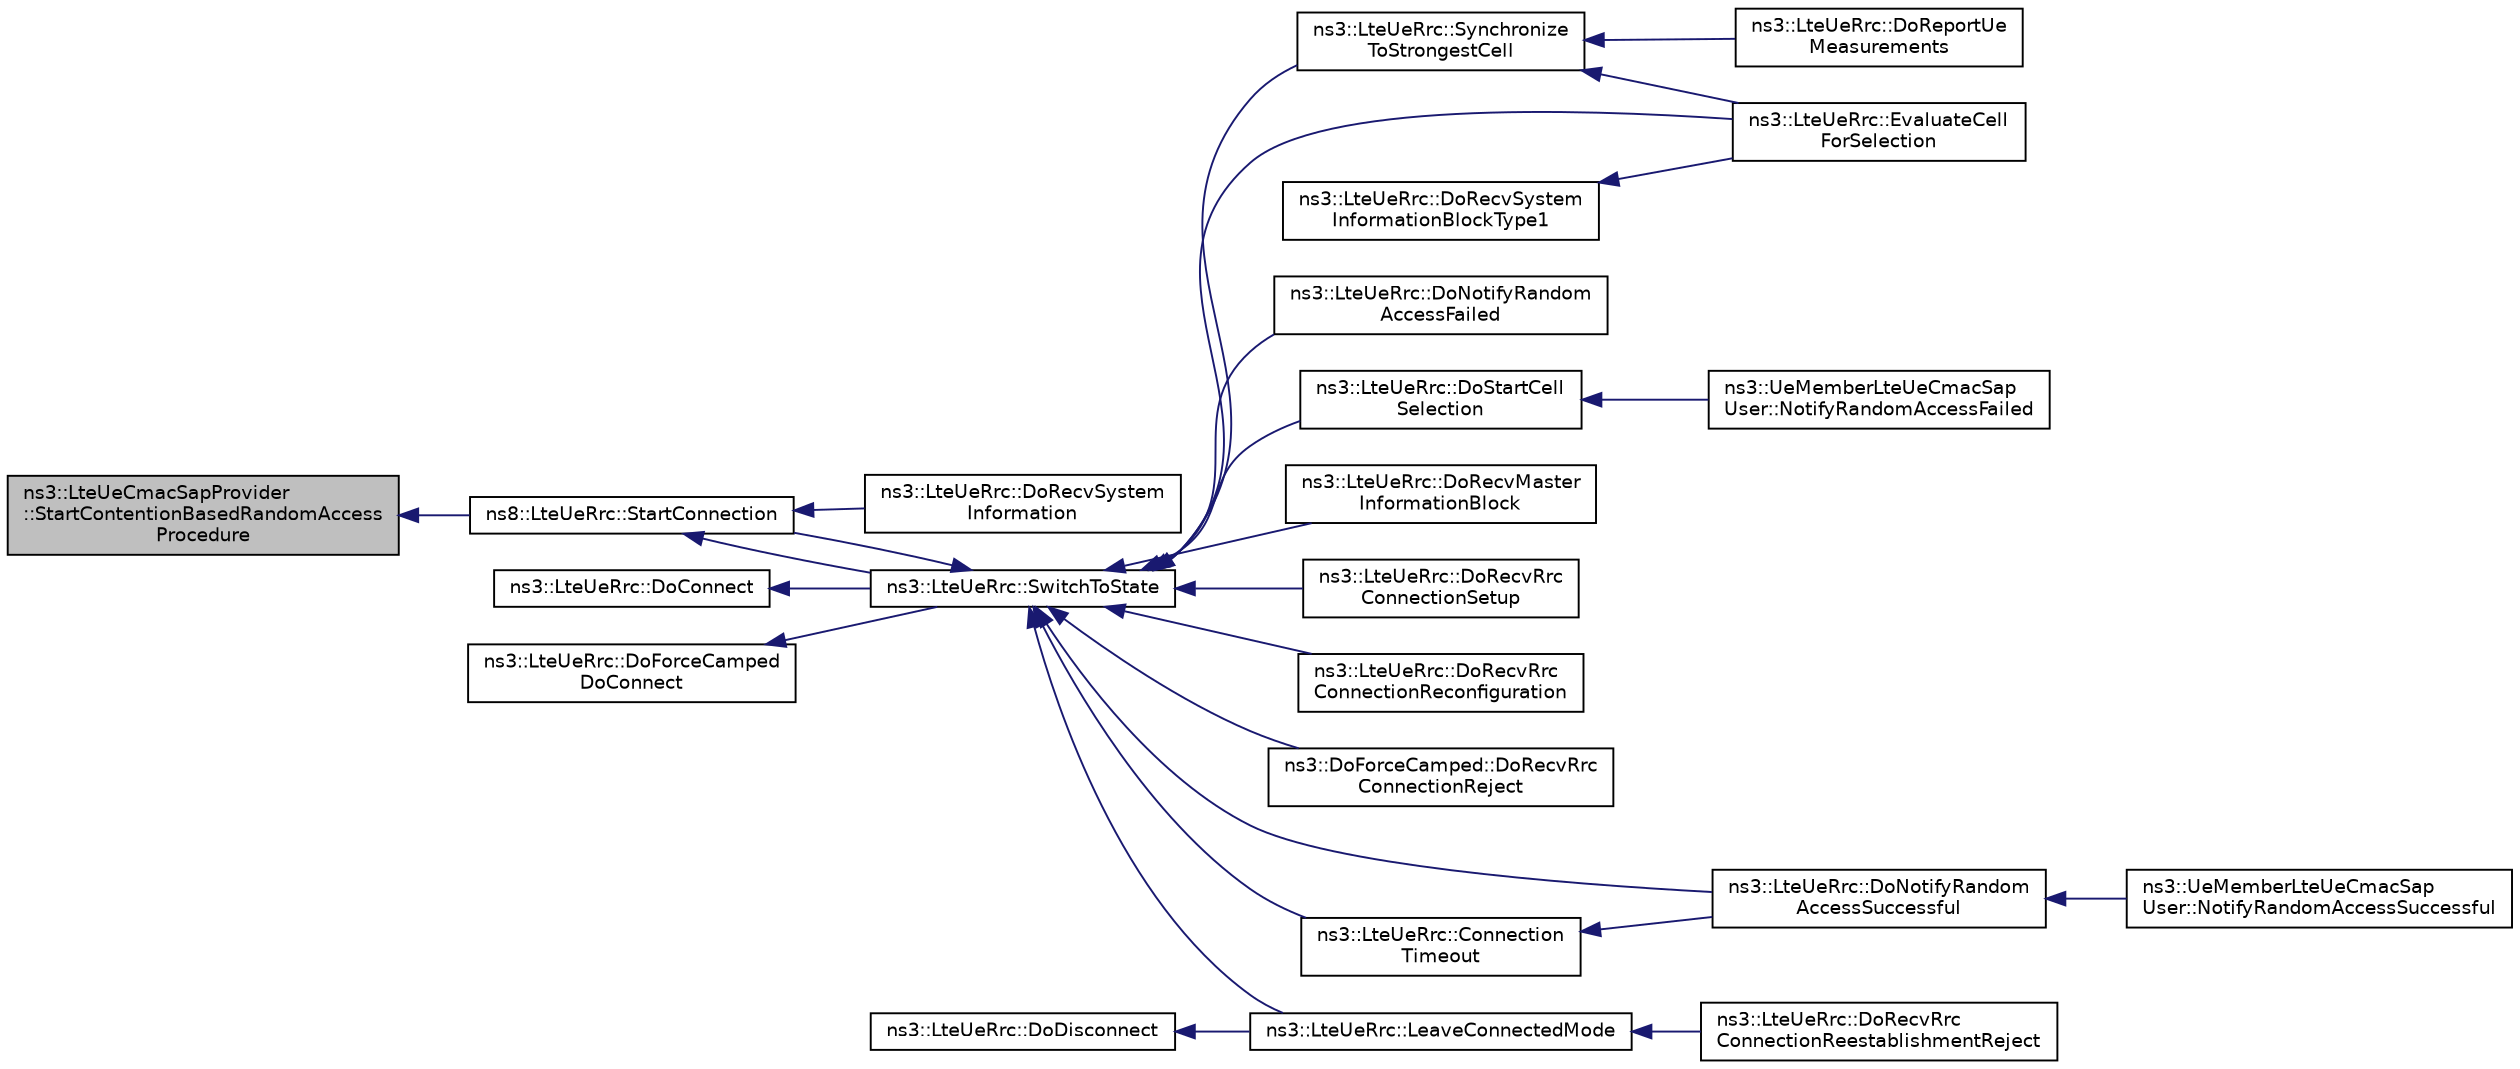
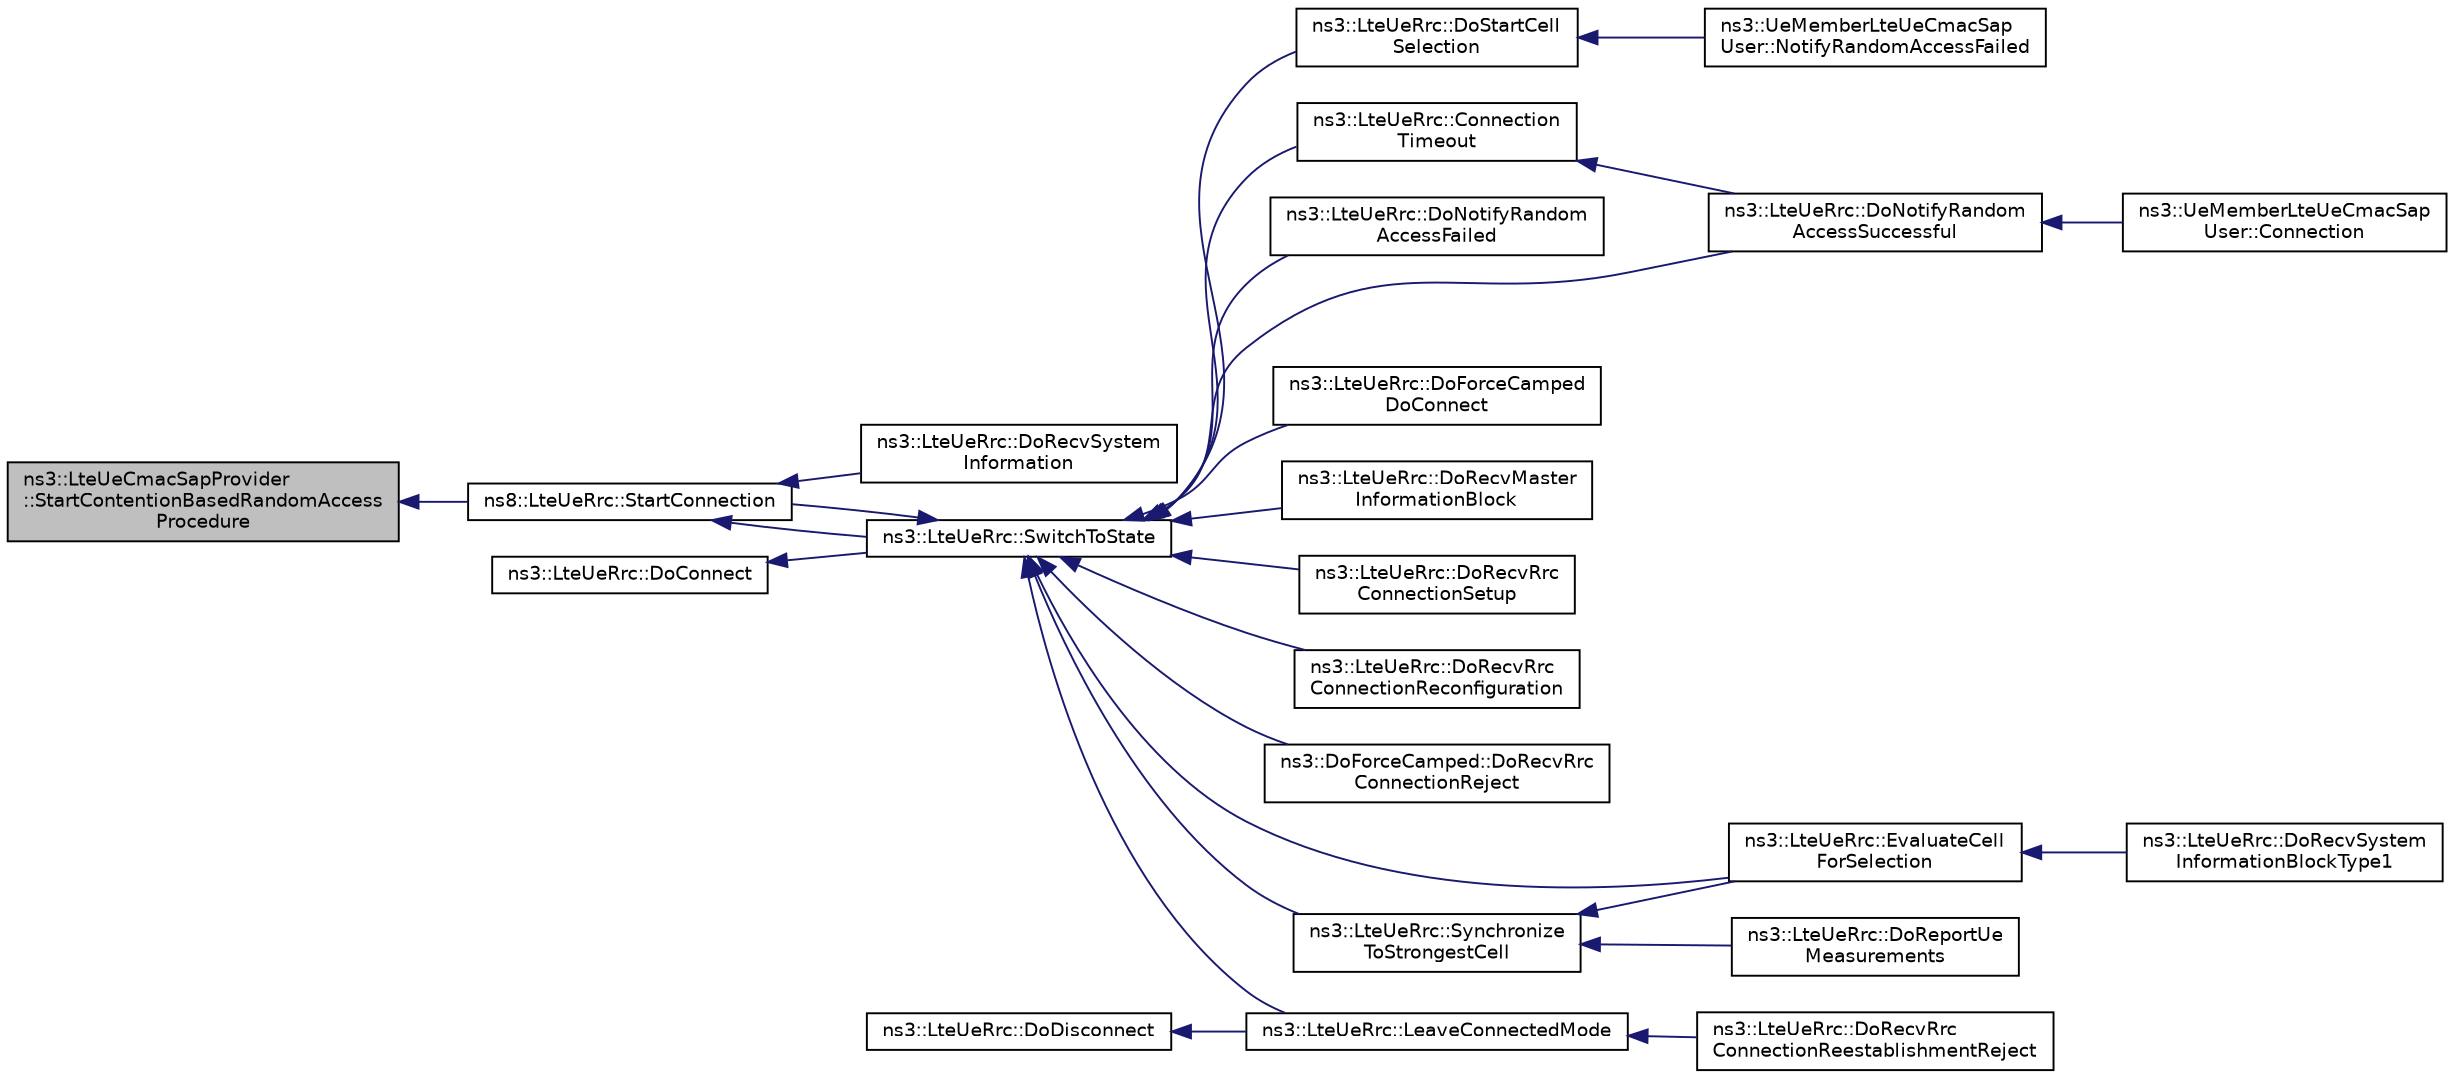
  digraph {
    rankdir=LR
    node [color=black fillcolor=white fontname=Helvetica fontsize=10 shape=record style=filled]
    edge [color=midnightblue dir=back fontname=Helvetica fontsize=10 labelfontname=Helvetica labelfontsize=10 style=solid]
    n1 [fillcolor=grey75 fontcolor=black height=0.2 label="ns3::LteUeCmacSapProvider\l::StartContentionBasedRandomAccess\lProcedure" width=0.4]
    n2 [height=0.2 label="ns8::LteUeRrc::StartConnection" width=0.4]
    n3 [height=0.2 label="ns3::LteUeRrc::DoRecvSystem\lInformation" width=0.4]
    n4 [height=0.2 label="ns3::LteUeRrc::SwitchToState" width=0.4]
    n5 [height=0.2 label="ns3::LteUeRrc::DoNotifyRandom\lAccessSuccessful" width=0.4]
    n6 [height=0.2 label="ns3::LteUeRrc::DoNotifyRandom\lAccessFailed" width=0.4]
    n7 [height=0.2 label="ns3::LteUeRrc::DoStartCell\lSelection" width=0.4]
    n8 [height=0.2 label="ns3::LteUeRrc::DoForceCamped\lDoConnect" width=0.4]
    n9 [height=0.2 label="ns3::LteUeRrc::DoRecvMaster\lInformationBlock" width=0.4]
    n10 [height=0.2 label="ns3::LteUeRrc::DoRecvRrc\lConnectionSetup" width=0.4]
    n11 [height=0.2 label="ns3::LteUeRrc::DoRecvRrc\lConnectionReconfiguration" width=0.4]
    n12 [height=0.2 label="ns3::DoForceCamped::DoRecvRrc\lConnectionReject" width=0.4]
    n13 [height=0.2 label="ns3::LteUeRrc::Synchronize\lToStrongestCell" width=0.4]
    n14 [height=0.2 label="ns3::LteUeRrc::EvaluateCell\lForSelection" width=0.4]
    n15 [height=0.2 label="ns3::LteUeRrc::LeaveConnectedMode" width=0.4]
    n16 [height=0.2 label="ns3::LteUeRrc::Connection\lTimeout" width=0.4]
-   n17 [height=0.2 label="ns3::UeMemberLteUeCmacSap\lUser::NotifyRandomAccessSuccessful" width=0.4]
+   n17 [height=0.2 label="ns3::UeMemberLteUeCmacSap\lUser::Connection" width=0.4]
    n18 [height=0.2 label="ns3::UeMemberLteUeCmacSap\lUser::NotifyRandomAccessFailed" width=0.4]
    n19 [height=0.2 label="ns3::LteUeRrc::DoConnect" width=0.4]
    n20 [height=0.2 label="ns3::LteUeRrc::DoReportUe\lMeasurements" width=0.4]
    n21 [height=0.2 label="ns3::LteUeRrc::DoRecvSystem\lInformationBlockType1" width=0.4]
    n22 [height=0.2 label="ns3::LteUeRrc::DoRecvRrc\lConnectionReestablishmentReject" width=0.4]
    n23 [height=0.2 label="ns3::LteUeRrc::DoDisconnect" width=0.4]
    n1 -> n2
    n2 -> n3
    n2 -> n4
    n4 -> n2
    n4 -> n5
    n4 -> n6
    n4 -> n7
-   n8 -> n4
+   n4 -> n8
    n4 -> n9
    n4 -> n10
    n4 -> n11
    n4 -> n12
    n4 -> n13
    n4 -> n14
    n4 -> n15
    n4 -> n16
    n5 -> n17
    n7 -> n18
    n13 -> n14
    n13 -> n20
-   n21 -> n14
+   n14 -> n21
    n15 -> n22
    n16 -> n5
    n19 -> n4
    n23 -> n15
  }
